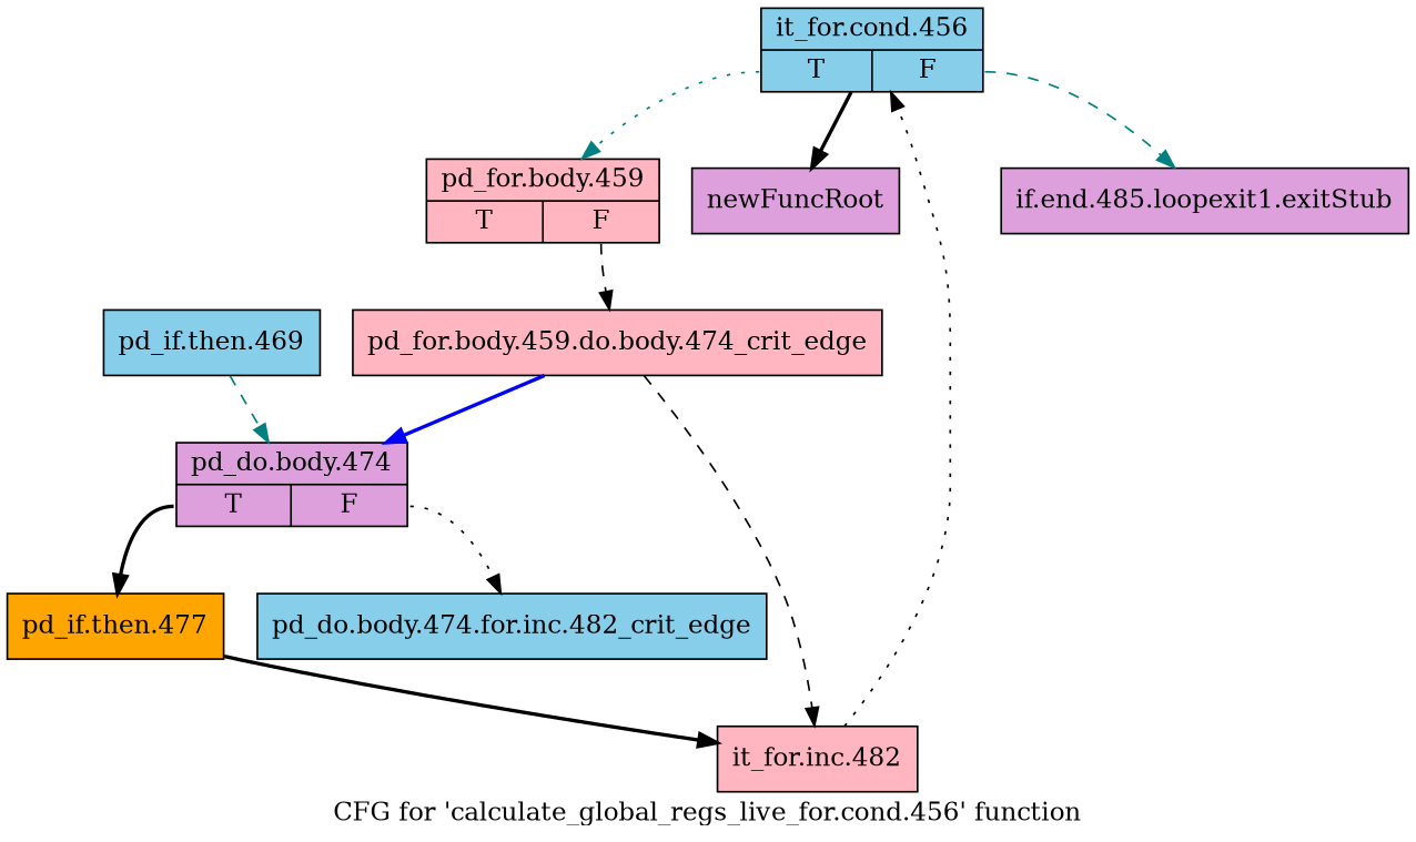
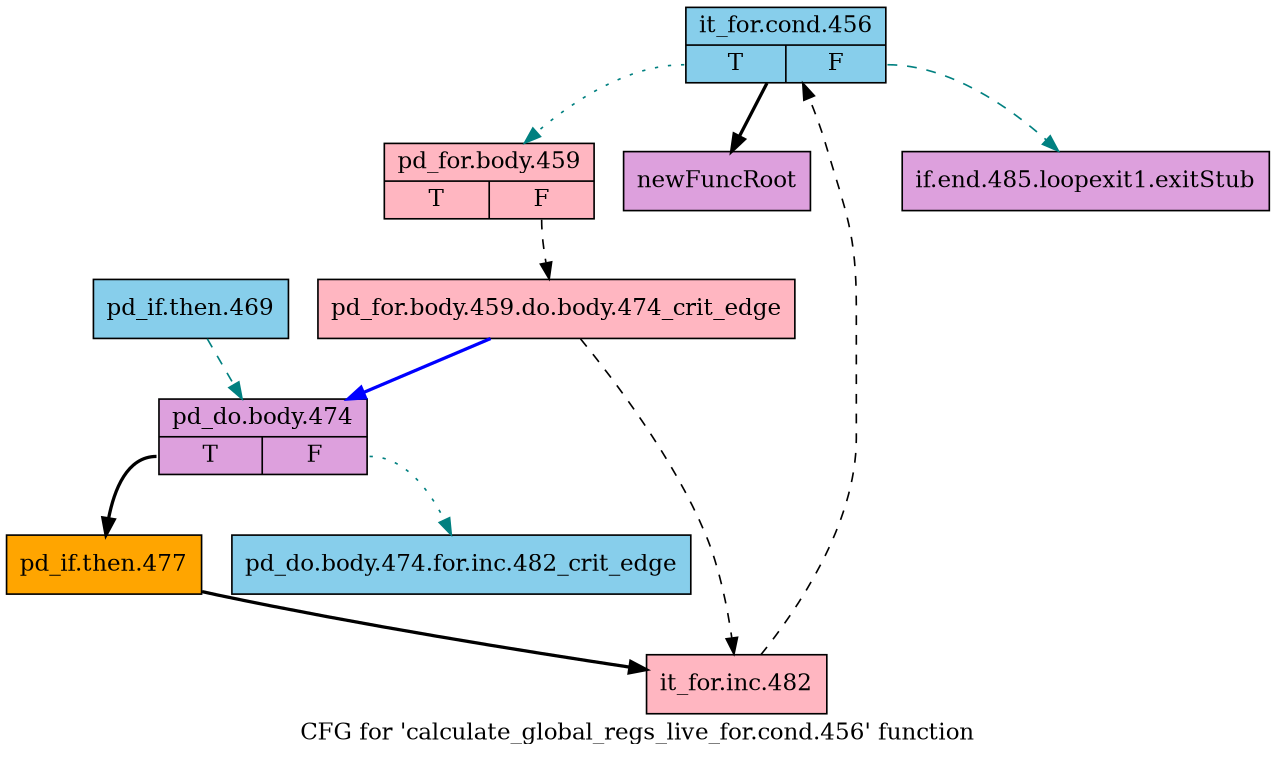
  digraph {
    label="CFG for 'calculate_global_regs_live_for.cond.456' function"
    node [fillcolor=plum shape=record style=filled]
    edge [color=black style=dashed]
    n1 [label="{newFuncRoot}"]
    n2 [fillcolor=skyblue label="{it_for.cond.456|{<s0>T|<s1>F}}"]
    n3 [label="{if.end.485.loopexit1.exitStub}"]
    n4 [fillcolor=lightpink label="{pd_for.body.459|{<s0>T|<s1>F}}"]
    n5 [fillcolor=lightpink label="{pd_for.body.459.do.body.474_crit_edge}"]
    n6 [fillcolor=skyblue label="{pd_if.then.469}"]
    n7 [label="{pd_do.body.474|{<s0>T|<s1>F}}"]
    n8 [fillcolor=lightpink label="{it_for.inc.482}"]
    n9 [fillcolor=orange label="{pd_if.then.477}"]
    n10 [fillcolor=skyblue label="{pd_do.body.474.for.inc.482_crit_edge}"]
    n2 -> n1 [style=bold]
    n2 -> n3 [color=teal tailport=s1]
    n2 -> n4 [color=teal style=dotted tailport=s0]
    n4 -> n5 [tailport=s1]
    n5 -> n7 [color=blue style=bold]
    n5 -> n8
    n6 -> n7 [color=teal]
    n7 -> n9 [style=bold tailport=s0]
-   n7 -> n10 [style=dotted tailport=s1]
-   n8 -> n2 [style=dotted]
+   n7 -> n10 [color=teal style=dotted tailport=s1]
+   n8 -> n2
    n9 -> n8 [style=bold]
  }
